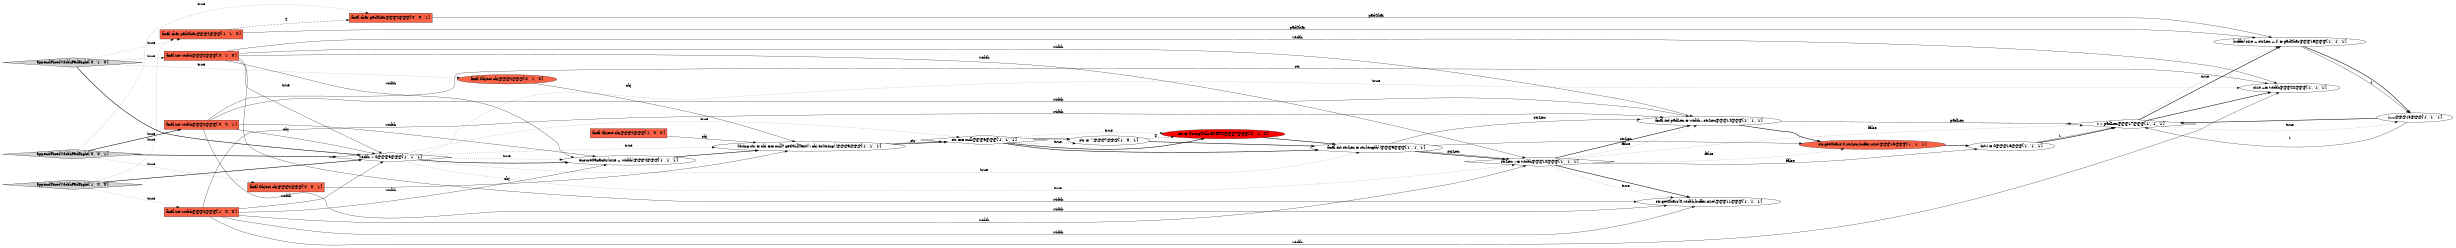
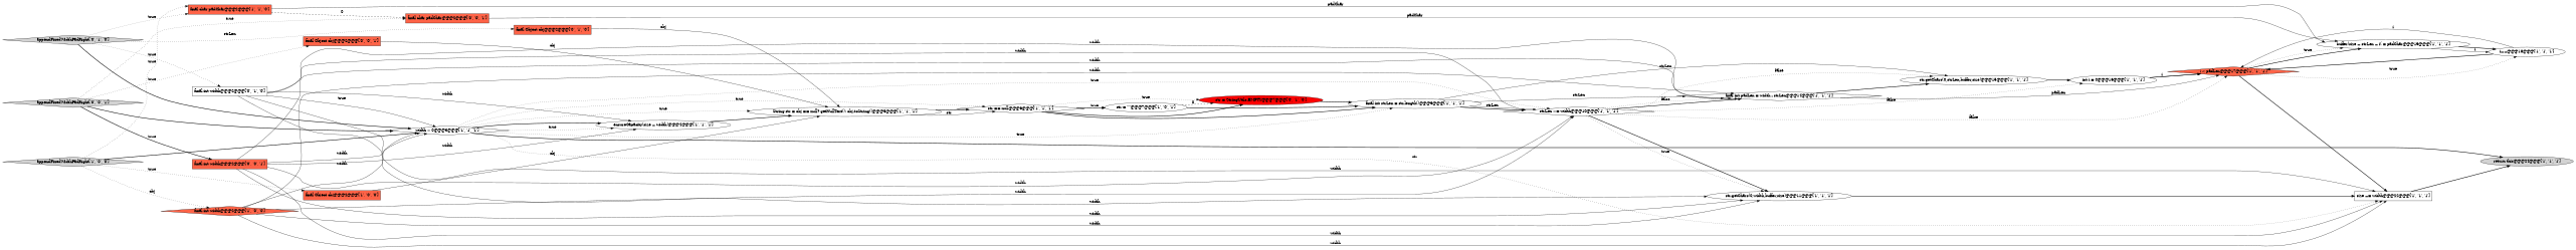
  digraph {
    rankdir=LR
    node [fillcolor=white shape=ellipse style=filled]
    edge [style=solid]
    n1 [fillcolor=red label="str = StringUtils.EMPTY@@@7@@@['0', '1', '0']"]
    n2 [label="final int strLen = str.length()@@@9@@@['1', '1', '1']"]
-   n3 [label="final int padLen = width - strLen@@@14@@@['1', '1', '1']"]
-   n4 [fillcolor=tomato label="str.getChars(0,strLen,buffer,size)@@@15@@@['1', '1', '1']"]
+   n3 [label="final int padLen = width - strLen@@@14@@@['1', '1', '1']" shape=diamond]
+   n4 [label="str.getChars(0,strLen,buffer,size)@@@15@@@['1', '1', '1']"]
    n5 [label="strLen >= width@@@10@@@['1', '1', '1']" shape=diamond]
    n6 [label="String str = obj == null? getNullText(): obj.toString()@@@5@@@['1', '1', '1']"]
    n7 [label="str == null@@@6@@@['1', '1', '1']" shape=diamond]
    n8 [label="str = \"\"@@@7@@@['1', '0', '1']"]
+   n9 [fillcolor=lightgray label="return this@@@24@@@['1', '1', '1']"]
    n10 [fillcolor=lightgray label="appendFixedWidthPadRight['1', '0', '0']" shape=diamond]
    n11 [fillcolor=tomato label="final char padChar@@@2@@@['1', '1', '0']" shape=box]
    n12 [fillcolor=tomato label="final Object obj@@@2@@@['1', '0', '0']" shape=box]
-   n13 [fillcolor=tomato label="final int width@@@2@@@['1', '0', '0']" shape=box]
+   n13 [fillcolor=tomato label="final int width@@@2@@@['1', '0', '0']" shape=diamond]
    n14 [label="width > 0@@@3@@@['1', '1', '1']" shape=diamond]
    n15 [label="buffer(size + strLen + i( = padChar@@@19@@@['1', '1', '1']"]
    n16 [fillcolor=tomato label="final char padChar@@@2@@@['0', '0', '1']" shape=box]
-   n17 [label="size += width@@@22@@@['1', '1', '1']"]
+   n17 [label="size += width@@@22@@@['1', '1', '1']" shape=box]
    n18 [label="str.getChars(0,width,buffer,size)@@@11@@@['1', '1', '1']"]
    n19 [label="ensureCapacity(size + width)@@@4@@@['1', '1', '1']"]
    n20 [label="i++@@@18@@@['1', '1', '1']"]
-   n21 [label="i < padLen@@@17@@@['1', '1', '1']" shape=diamond]
+   n21 [fillcolor=tomato label="i < padLen@@@17@@@['1', '1', '1']" shape=diamond]
    n22 [label="int i = 0@@@16@@@['1', '1', '1']"]
    n23 [fillcolor=tomato label="final Object obj@@@2@@@['0', '0', '1']" shape=box]
    n24 [fillcolor=lightgray label="appendFixedWidthPadRight['0', '0', '1']" shape=diamond]
    n25 [fillcolor=tomato label="final int width@@@2@@@['0', '0', '1']" shape=box]
    n26 [fillcolor=lightgray label="appendFixedWidthPadRight['0', '1', '0']" shape=diamond]
-   n27 [fillcolor=tomato label="final int width@@@2@@@['0', '1', '0']" shape=box]
-   n28 [fillcolor=tomato label="final Object obj@@@2@@@['0', '1', '0']"]
+   n27 [label="final int width@@@2@@@['0', '1', '0']" shape=box]
+   n28 [fillcolor=tomato label="final Object obj@@@2@@@['0', '1', '0']" shape=box]
    n1 -> n2 [style=bold]
    n2 -> n3 [label=strLen]
    n2 -> n4 [label=strLen]
    n2 -> n5 [label=strLen]
    n2 -> n5 [style=bold]
    n3 -> n4 [style=bold]
    n3 -> n21 [label=padLen]
    n4 -> n22 [style=bold]
    n5 -> n3 [style=bold]
    n5 -> n3 [label=false style=dotted]
    n5 -> n4 [label=false style=dotted]
    n5 -> n18 [style=bold]
    n5 -> n18 [label=true style=dotted]
    n5 -> n21 [label=false style=dotted]
-   n5 -> n22 [label=false]
+   n5 -> n22 [label=false style=dotted]
    n6 -> n7 [style=bold]
    n6 -> n7 [label=str]
    n7 -> n1 [style=bold]
    n7 -> n1 [label=true style=dotted]
    n7 -> n2 [style=bold]
    n7 -> n8 [style=bold]
    n7 -> n8 [label=true style=dotted]
    n8 -> n1 [label=0 style=dashed]
    n8 -> n2 [style=bold]
    n10 -> n11 [label=true style=dotted]
-   n10 -> n13 [label=true style=dotted]
+   n10 -> n12 [label=true style=dotted]
+   n10 -> n13 [label=obj style=dotted]
    n10 -> n14 [style=bold]
    n11 -> n15 [label=padChar]
-   n11 -> n16 [label=4 style=dashed]
+   n11 -> n16 [label=0 style=dashed]
    n12 -> n6 [label=obj]
    n13 -> n3 [label=width]
    n13 -> n5 [label=width]
    n13 -> n14 [label=width]
    n13 -> n17 [label=width]
    n13 -> n18 [label=width]
-   n13 -> n19 [label=width]
    n14 -> n2 [label=true style=dotted]
    n14 -> n5 [label=true style=dotted]
    n14 -> n6 [label=true style=dotted]
    n14 -> n7 [label=true style=dotted]
-   n14 -> n17 [label=true style=dotted]
+   n14 -> n9 [style=bold]
+   n14 -> n17 [label=str style=dotted]
    n14 -> n19 [style=bold]
    n14 -> n19 [label=true style=dotted]
    n15 -> n20 [label=i]
    n15 -> n20 [style=bold]
    n16 -> n15 [label=padChar]
+   n17 -> n9 [style=bold]
+   n18 -> n17 [style=bold]
    n19 -> n6 [style=bold]
    n20 -> n21 [label=i]
    n20 -> n21 [style=bold]
    n21 -> n15 [style=bold]
    n21 -> n15 [label=true style=dotted]
    n21 -> n17 [style=bold]
    n21 -> n20 [label=true style=dotted]
    n22 -> n21 [label=i]
    n22 -> n21 [style=bold]
    n23 -> n6 [label=obj]
    n24 -> n14 [style=bold]
    n24 -> n16 [label=true style=dotted]
    n24 -> n23 [label=true style=dotted]
    n24 -> n25 [label=true style=bold]
    n25 -> n3 [label=width]
-   n25 -> n14 [label=obj]
-   n25 -> n17 [label=str]
+   n25 -> n5 [label=width]
+   n25 -> n14 [label=width]
+   n25 -> n17 [label=width]
    n25 -> n18 [label=width]
    n25 -> n19 [label=width]
    n26 -> n11 [label=true style=dotted]
    n26 -> n14 [style=bold]
    n26 -> n27 [label=true style=dotted]
-   n26 -> n28 [label=true style=dotted]
+   n26 -> n28 [label=strLen style=dotted]
    n27 -> n3 [label=width]
    n27 -> n5 [label=width]
    n27 -> n14 [label=true]
    n27 -> n17 [label=width]
    n27 -> n18 [label=width]
    n27 -> n19 [label=width]
    n28 -> n6 [label=obj]
  }
